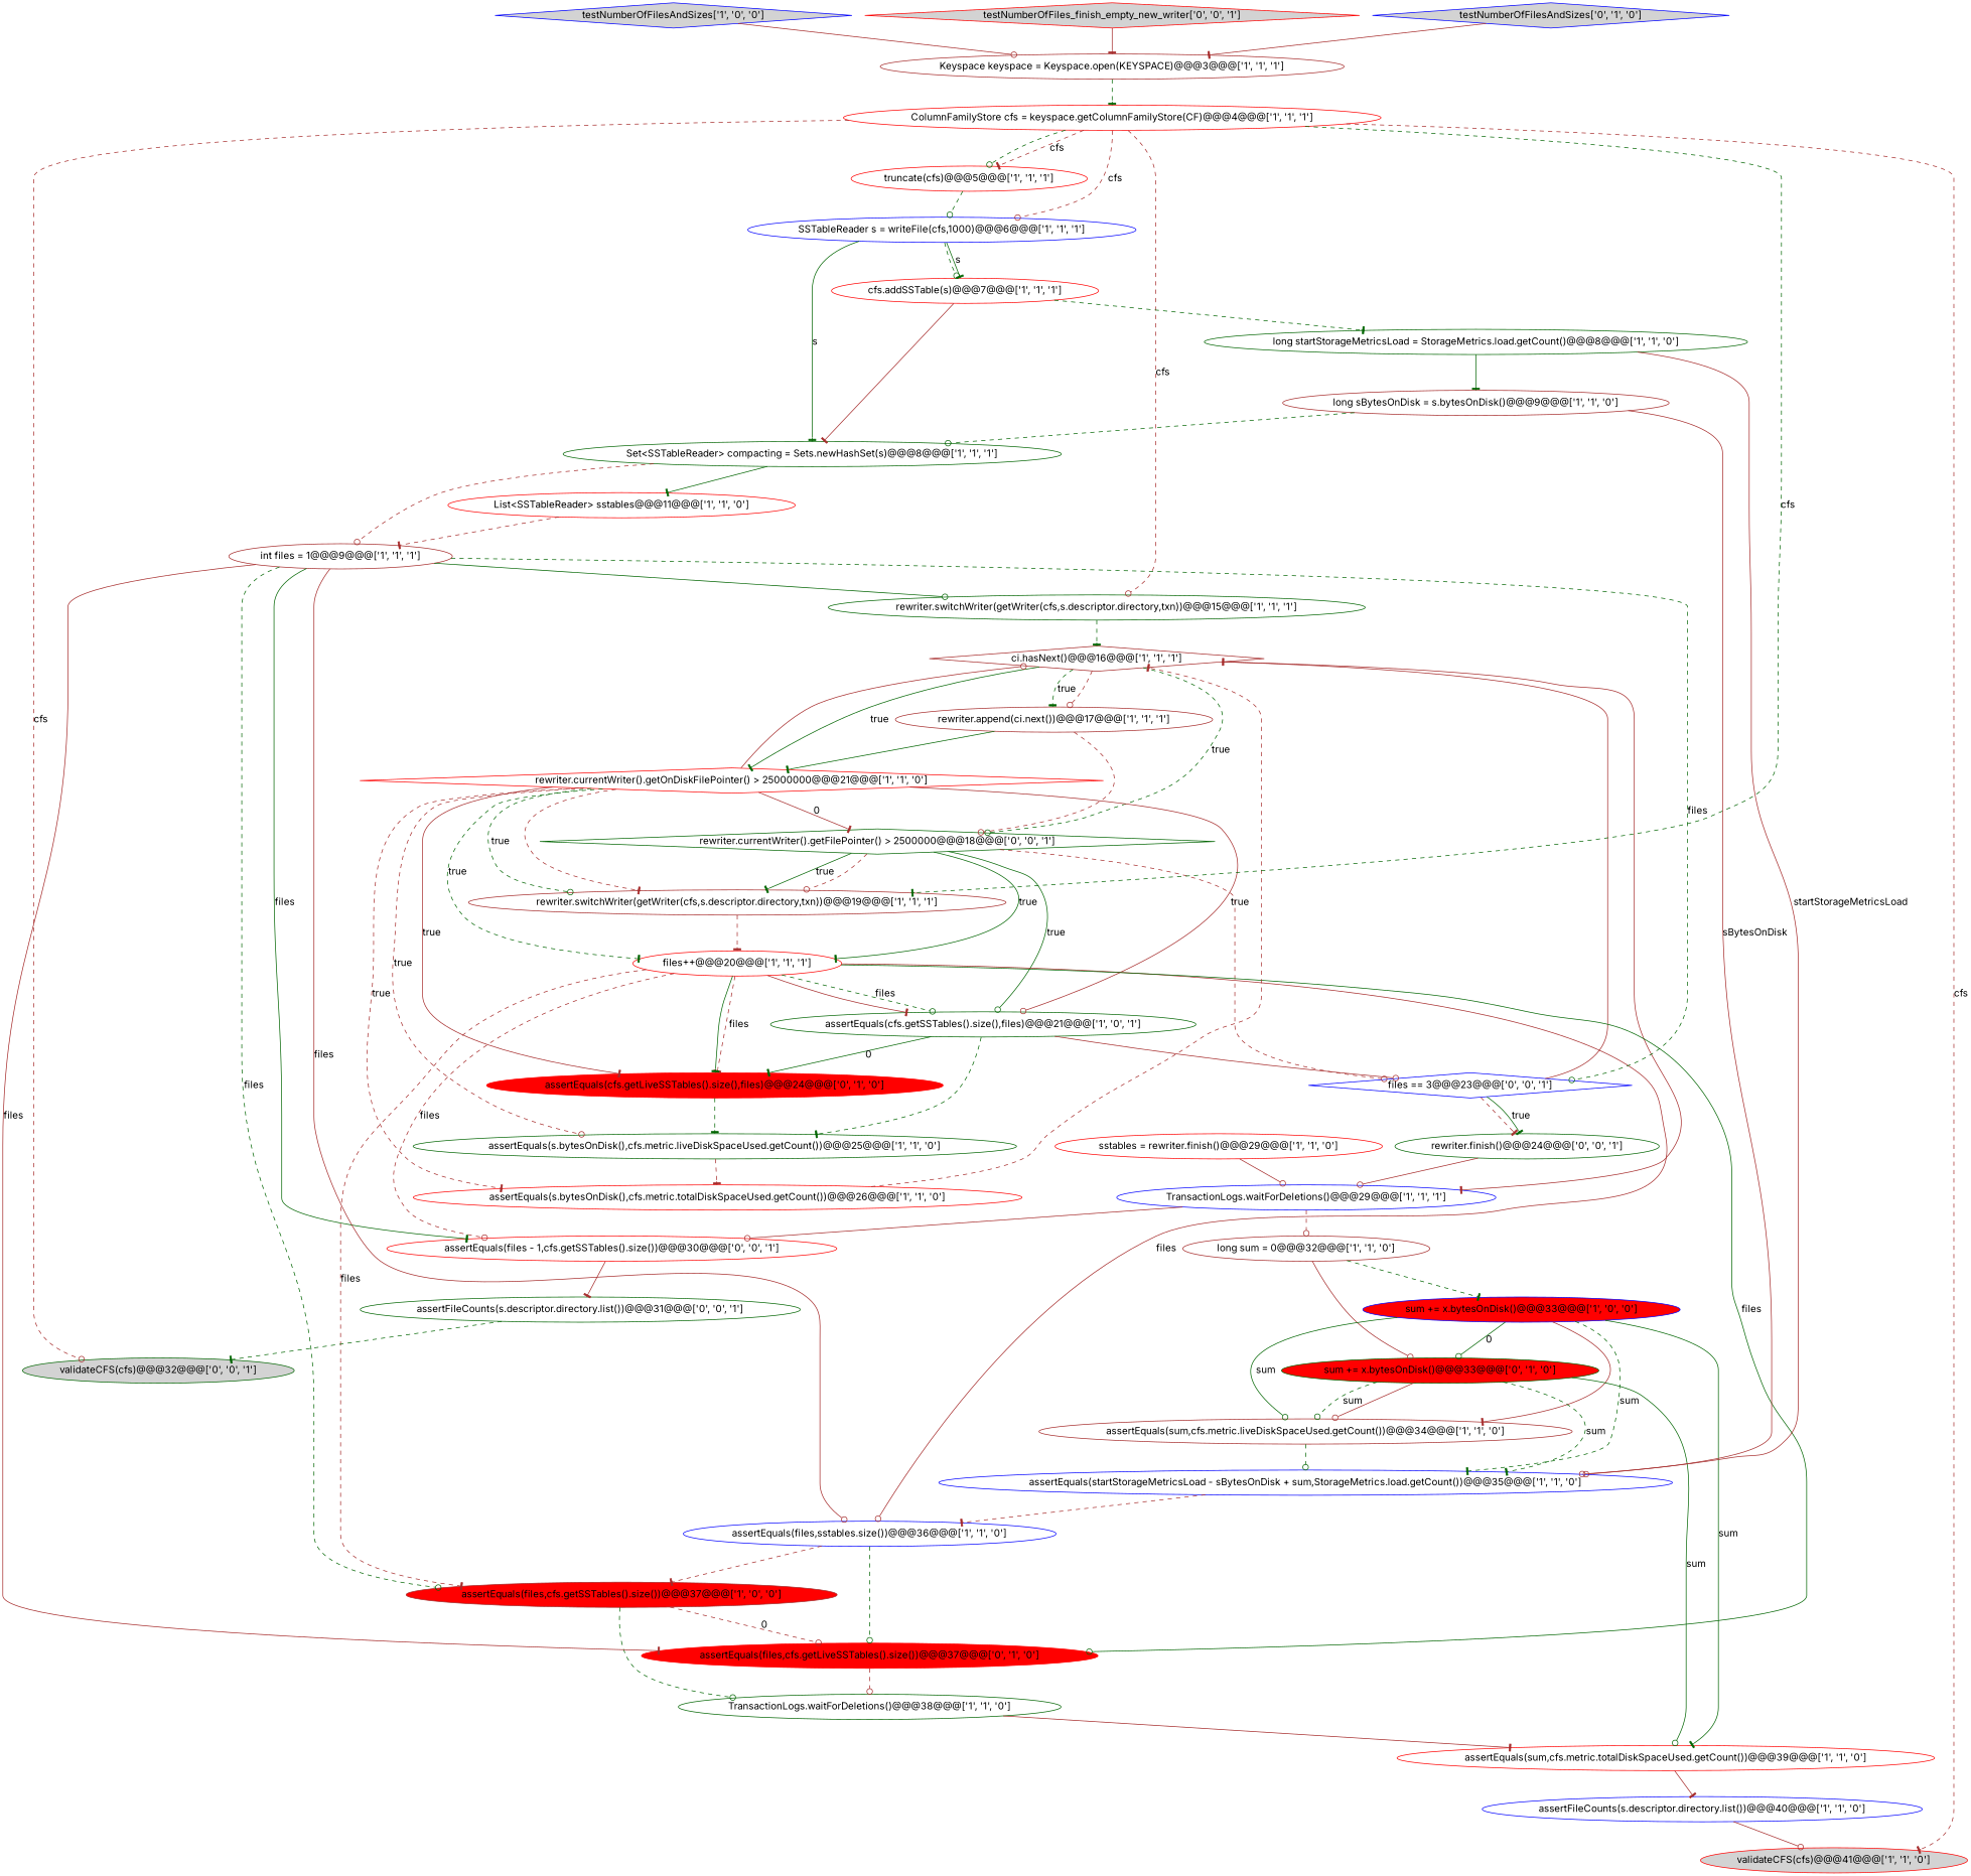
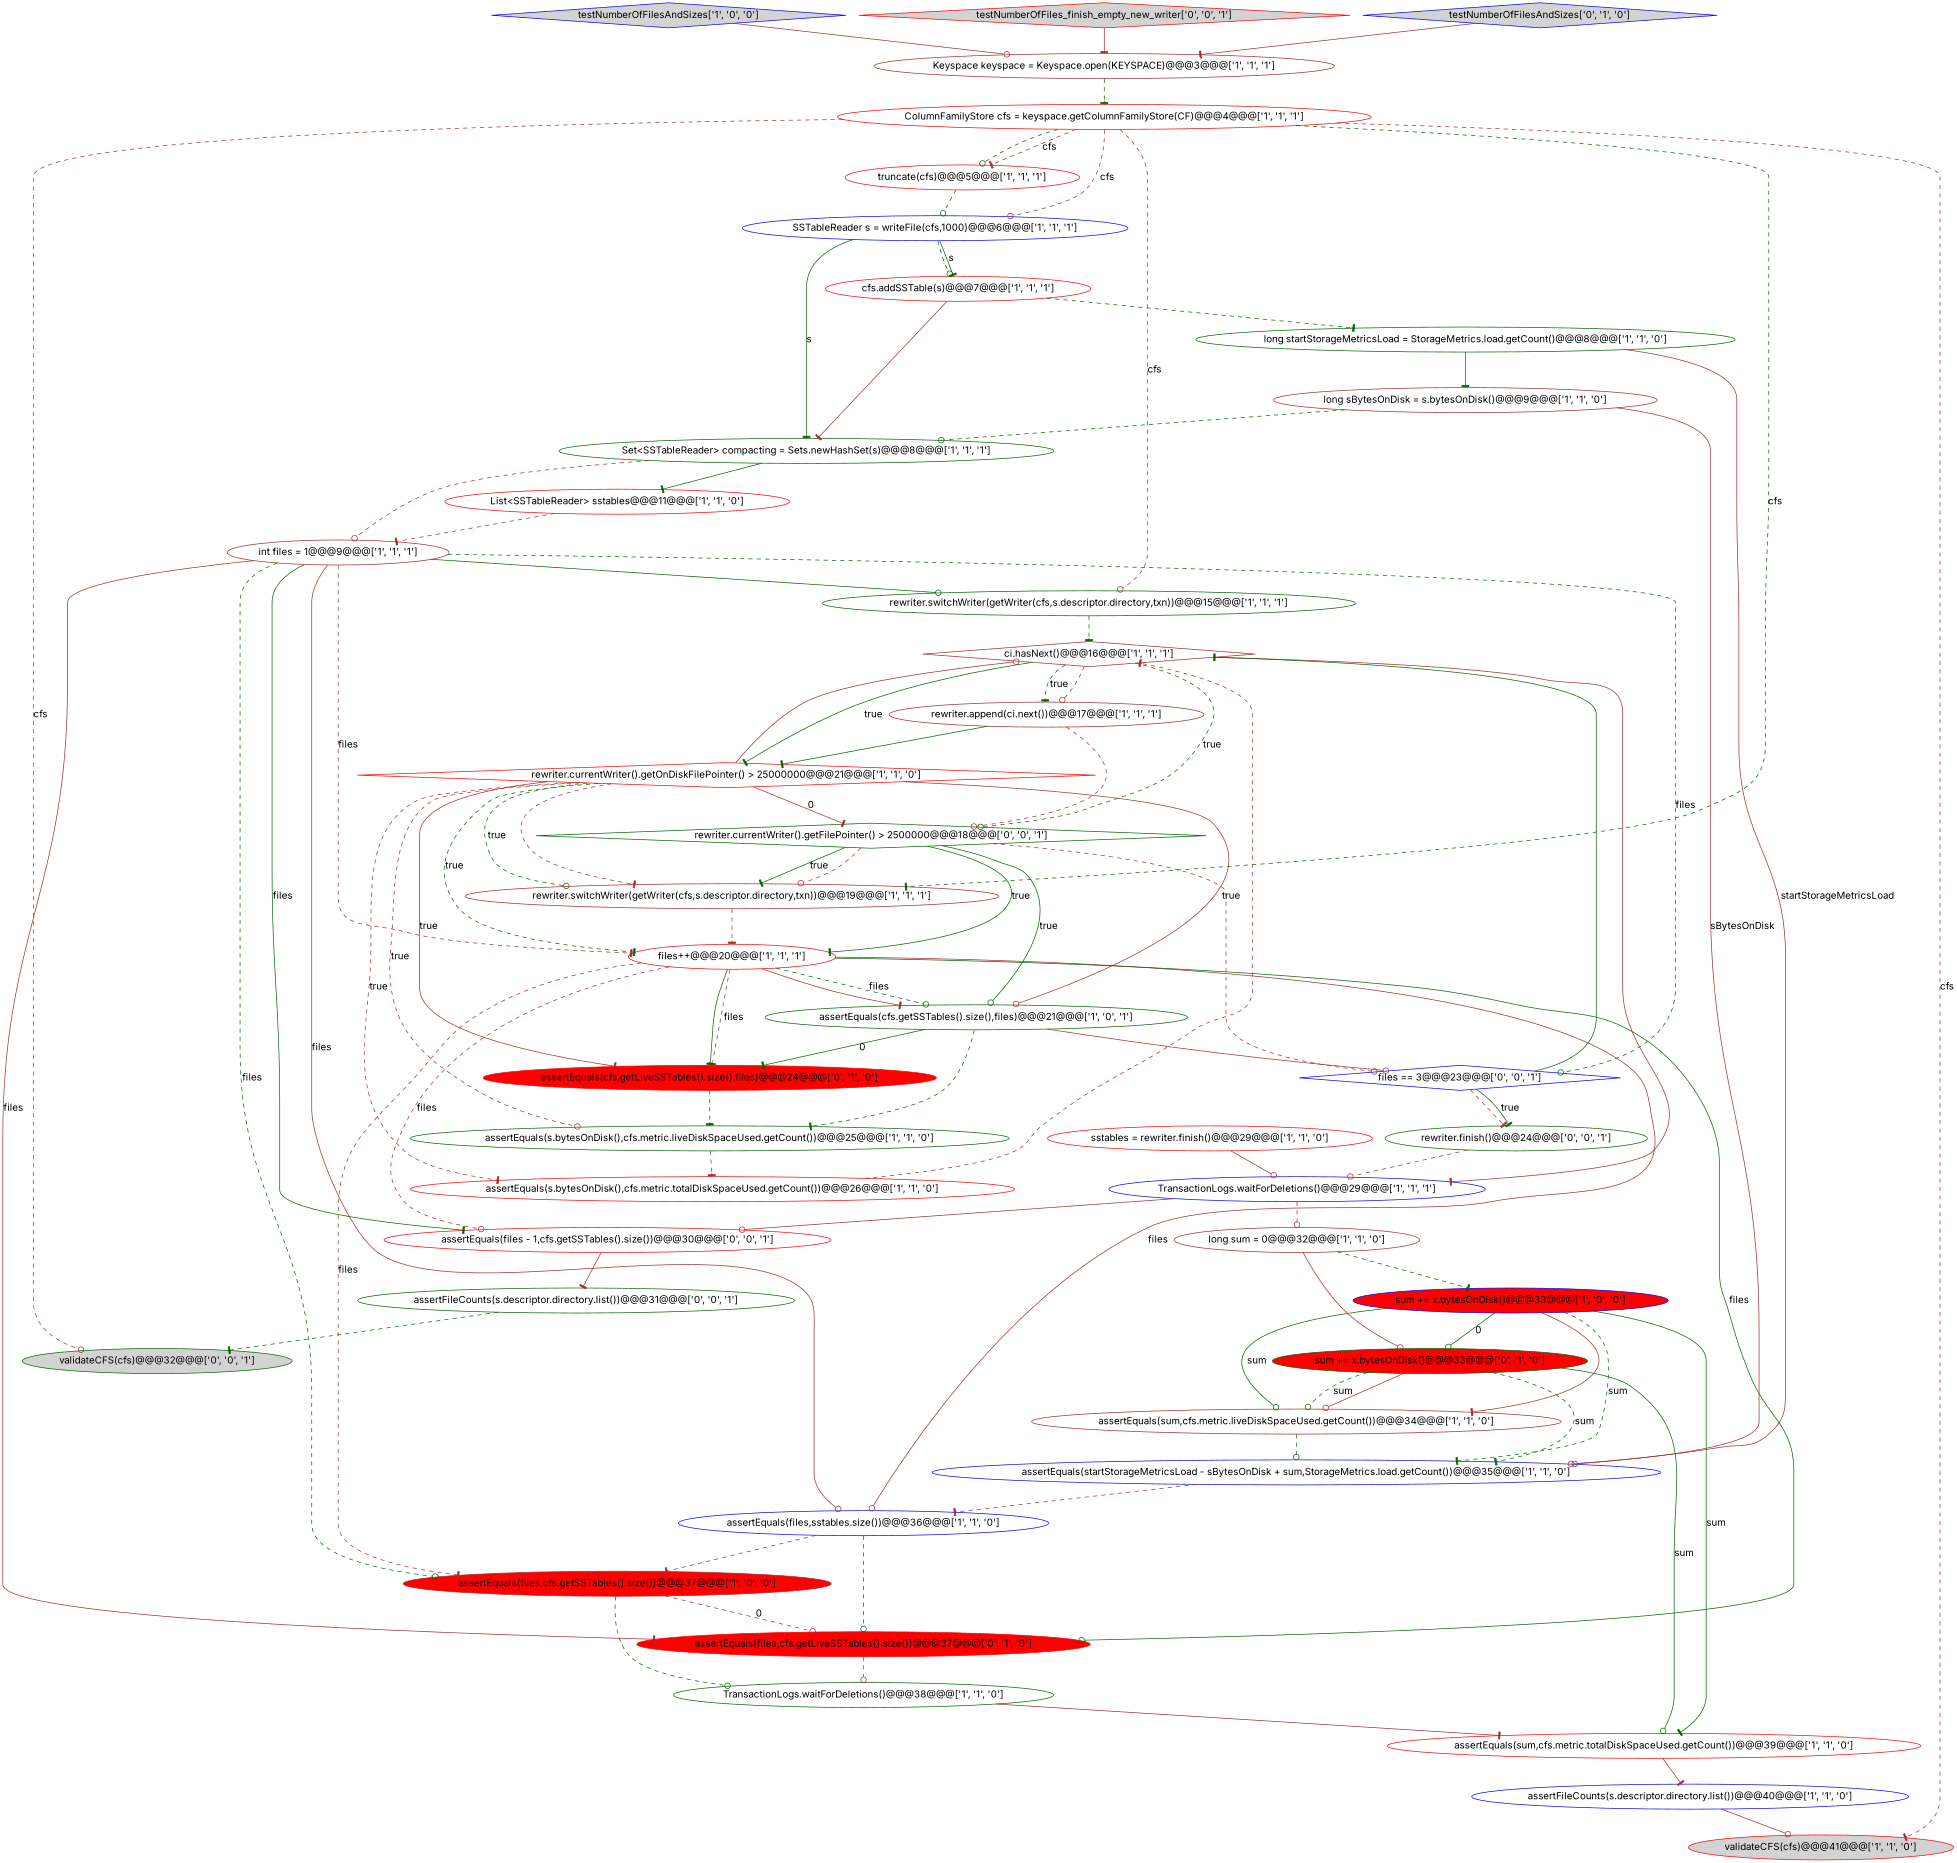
  digraph {
    fontname=Inter
    node [color=red fillcolor=white fontname=Inter shape=ellipse style=filled]
    edge [arrowhead=tee color=brown fontname=Inter style=dashed]
    n1 [color=brown label="ci.hasNext()@@@16@@@['1', '1', '1']" shape=diamond]
    n2 [color=darkgreen label="rewriter.currentWriter().getFilePointer() > 2500000@@@18@@@['0', '0', '1']" shape=diamond]
    n3 [color=brown label="rewriter.append(ci.next())@@@17@@@['1', '1', '1']"]
    n4 [color=blue label="TransactionLogs.waitForDeletions()@@@29@@@['1', '1', '1']"]
    n5 [label="rewriter.currentWriter().getOnDiskFilePointer() > 25000000@@@21@@@['1', '1', '0']" shape=diamond]
    n6 [color=blue label="files == 3@@@23@@@['0', '0', '1']" shape=diamond]
    n7 [color=brown label="rewriter.switchWriter(getWriter(cfs,s.descriptor.directory,txn))@@@19@@@['1', '1', '1']"]
    n8 [label="files++@@@20@@@['1', '1', '1']"]
    n9 [color=darkgreen label="assertEquals(cfs.getSSTables().size(),files)@@@21@@@['1', '0', '1']"]
    n10 [label="assertEquals(files - 1,cfs.getSSTables().size())@@@30@@@['0', '0', '1']"]
    n11 [color=brown label="long sum = 0@@@32@@@['1', '1', '0']"]
    n12 [label="assertEquals(s.bytesOnDisk(),cfs.metric.totalDiskSpaceUsed.getCount())@@@26@@@['1', '1', '0']"]
    n13 [color=darkgreen label="assertEquals(s.bytesOnDisk(),cfs.metric.liveDiskSpaceUsed.getCount())@@@25@@@['1', '1', '0']"]
    n14 [fillcolor=red label="assertEquals(cfs.getLiveSSTables().size(),files)@@@24@@@['0', '1', '0']"]
    n15 [color=darkgreen label="rewriter.finish()@@@24@@@['0', '0', '1']"]
    n16 [label="sstables = rewriter.finish()@@@29@@@['1', '1', '0']"]
    n17 [color=blue label="assertEquals(files,sstables.size())@@@36@@@['1', '1', '0']"]
    n18 [color=brown fillcolor=red label="assertEquals(files,cfs.getSSTables().size())@@@37@@@['1', '0', '0']"]
    n19 [fillcolor=red label="assertEquals(files,cfs.getLiveSSTables().size())@@@37@@@['0', '1', '0']"]
    n20 [color=blue fillcolor=lightgray label="testNumberOfFilesAndSizes['1', '0', '0']" shape=diamond]
    n21 [color=brown label="Keyspace keyspace = Keyspace.open(KEYSPACE)@@@3@@@['1', '1', '1']"]
    n22 [label="ColumnFamilyStore cfs = keyspace.getColumnFamilyStore(CF)@@@4@@@['1', '1', '1']"]
    n23 [color=darkgreen label="TransactionLogs.waitForDeletions()@@@38@@@['1', '1', '0']"]
    n24 [color=darkgreen label="assertFileCounts(s.descriptor.directory.list())@@@31@@@['0', '0', '1']"]
    n25 [color=blue fillcolor=red label="sum += x.bytesOnDisk()@@@33@@@['1', '0', '0']"]
    n26 [color=darkgreen fillcolor=red label="sum += x.bytesOnDisk()@@@33@@@['0', '1', '0']"]
    n27 [color=darkgreen label="rewriter.switchWriter(getWriter(cfs,s.descriptor.directory,txn))@@@15@@@['1', '1', '1']"]
    n28 [color=darkgreen label="long startStorageMetricsLoad = StorageMetrics.load.getCount()@@@8@@@['1', '1', '0']"]
    n29 [color=blue label="assertEquals(startStorageMetricsLoad - sBytesOnDisk + sum,StorageMetrics.load.getCount())@@@35@@@['1', '1', '0']"]
    n30 [color=brown label="long sBytesOnDisk = s.bytesOnDisk()@@@9@@@['1', '1', '0']"]
    n31 [color=darkgreen label="Set<SSTableReader> compacting = Sets.newHashSet(s)@@@8@@@['1', '1', '1']"]
    n32 [color=darkgreen fillcolor=lightgray label="validateCFS(cfs)@@@32@@@['0', '0', '1']"]
    n33 [color=brown label="int files = 1@@@9@@@['1', '1', '1']"]
    n34 [label="assertEquals(sum,cfs.metric.totalDiskSpaceUsed.getCount())@@@39@@@['1', '1', '0']"]
    n35 [label="truncate(cfs)@@@5@@@['1', '1', '1']"]
    n36 [color=blue label="SSTableReader s = writeFile(cfs,1000)@@@6@@@['1', '1', '1']"]
    n37 [fillcolor=lightgray label="validateCFS(cfs)@@@41@@@['1', '1', '0']"]
    n38 [label="cfs.addSSTable(s)@@@7@@@['1', '1', '1']"]
    n39 [label="List<SSTableReader> sstables@@@11@@@['1', '1', '0']"]
    n40 [color=brown label="assertEquals(sum,cfs.metric.liveDiskSpaceUsed.getCount())@@@34@@@['1', '1', '0']"]
    n41 [color=blue label="assertFileCounts(s.descriptor.directory.list())@@@40@@@['1', '1', '0']"]
    n42 [fillcolor=lightgray label="testNumberOfFiles_finish_empty_new_writer['0', '0', '1']" shape=diamond]
    n43 [color=blue fillcolor=lightgray label="testNumberOfFilesAndSizes['0', '1', '0']" shape=diamond]
    n1 -> n2 [arrowhead=odot color=darkgreen label=true]
    n1 -> n3 [arrowhead=odot]
    n1 -> n3 [color=darkgreen label=true]
    n1 -> n4 [style=solid]
    n1 -> n5 [color=darkgreen label=true style=solid]
    n2 -> n6 [arrowhead=odot]
    n2 -> n7 [color=darkgreen label=true style=solid]
    n2 -> n7 [arrowhead=odot]
    n2 -> n8 [color=darkgreen label=true style=solid]
    n2 -> n9 [arrowhead=odot color=darkgreen label=true style=solid]
    n3 -> n2 [arrowhead=odot]
    n3 -> n5 [color=darkgreen style=solid]
    n4 -> n10 [arrowhead=odot style=solid]
    n4 -> n11 [arrowhead=odot]
    n5 -> n1 [arrowhead=odot style=solid]
    n5 -> n2 [label=0 style=solid]
    n5 -> n7 [arrowhead=odot color=darkgreen label=true]
    n5 -> n7
    n5 -> n8 [color=darkgreen label=true]
    n5 -> n9 [arrowhead=odot label=true style=solid]
    n5 -> n12 [label=true]
    n5 -> n13 [arrowhead=odot label=true]
    n5 -> n14 [label=true style=solid]
-   n6 -> n1 [style=solid]
+   n6 -> n1 [color=darkgreen style=solid]
    n6 -> n15
    n6 -> n15 [color=darkgreen label=true style=solid]
    n7 -> n8
    n8 -> n9 [arrowhead=odot color=darkgreen label=files]
    n8 -> n9 [style=solid]
    n8 -> n10 [arrowhead=odot label=files]
    n8 -> n14 [label=files]
    n8 -> n14 [color=darkgreen style=solid]
    n8 -> n17 [arrowhead=odot label=files style=solid]
    n8 -> n18 [label=files]
    n8 -> n19 [arrowhead=odot color=darkgreen label=files style=solid]
    n9 -> n6 [arrowhead=odot style=solid]
    n9 -> n13 [color=darkgreen]
    n9 -> n14 [color=darkgreen label=0 style=solid]
    n10 -> n24 [style=solid]
    n11 -> n25 [color=darkgreen]
    n11 -> n26 [arrowhead=odot style=solid]
    n12 -> n1
    n13 -> n12
    n14 -> n13 [color=darkgreen]
-   n15 -> n4 [arrowhead=odot style=solid]
+   n15 -> n4 [arrowhead=odot]
    n16 -> n4 [arrowhead=odot style=solid]
    n17 -> n18
    n17 -> n19 [arrowhead=odot color=darkgreen]
    n18 -> n19 [arrowhead=odot label=0]
    n18 -> n23 [arrowhead=odot color=darkgreen]
    n19 -> n23 [arrowhead=odot]
    n20 -> n21 [arrowhead=odot style=solid]
    n21 -> n22 [color=darkgreen]
    n22 -> n7 [color=darkgreen label=cfs]
    n22 -> n27 [arrowhead=odot label=cfs]
    n22 -> n32 [arrowhead=odot label=cfs]
    n22 -> n35 [label=cfs]
    n22 -> n35 [arrowhead=odot color=darkgreen]
    n22 -> n36 [arrowhead=odot label=cfs]
    n22 -> n37 [label=cfs]
    n23 -> n34 [style=solid]
    n24 -> n32 [color=darkgreen]
    n25 -> n26 [arrowhead=odot color=darkgreen label=0 style=solid]
    n25 -> n29 [color=darkgreen label=sum]
    n25 -> n34 [color=darkgreen label=sum style=solid]
    n25 -> n40 [arrowhead=odot color=darkgreen label=sum style=solid]
    n25 -> n40 [style=solid]
    n26 -> n29 [color=darkgreen label=sum]
    n26 -> n34 [arrowhead=odot color=darkgreen label=sum style=solid]
    n26 -> n40 [arrowhead=odot style=solid]
    n26 -> n40 [arrowhead=odot color=darkgreen label=sum]
    n27 -> n1 [color=darkgreen]
    n28 -> n29 [arrowhead=odot label=startStorageMetricsLoad style=solid]
    n28 -> n30 [color=darkgreen style=solid]
    n29 -> n17
    n30 -> n29 [arrowhead=odot label=sBytesOnDisk style=solid]
    n30 -> n31 [arrowhead=odot color=darkgreen]
    n31 -> n33 [arrowhead=odot]
    n31 -> n39 [color=darkgreen style=solid]
    n33 -> n6 [arrowhead=odot color=darkgreen label=files]
+   n33 -> n8 [label=files]
    n33 -> n10 [color=darkgreen label=files style=solid]
    n33 -> n17 [arrowhead=odot label=files style=solid]
    n33 -> n18 [arrowhead=odot color=darkgreen label=files]
    n33 -> n19 [label=files style=solid]
    n33 -> n27 [arrowhead=odot color=darkgreen style=solid]
    n34 -> n41 [style=solid]
    n35 -> n36 [arrowhead=odot color=darkgreen]
    n36 -> n31 [color=darkgreen label=s style=solid]
    n36 -> n38 [color=darkgreen label=s style=solid]
    n36 -> n38 [arrowhead=odot color=darkgreen]
    n38 -> n28 [color=darkgreen]
    n38 -> n31 [style=solid]
    n39 -> n33
    n40 -> n29 [arrowhead=odot color=darkgreen]
    n41 -> n37 [arrowhead=odot style=solid]
    n42 -> n21 [style=solid]
    n43 -> n21 [style=solid]
  }
